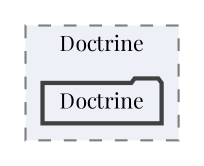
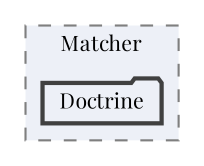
  digraph {
    compound=true
    fontname="Playfair Display"
    n1 [color=grey25 fillcolor="#edf0f7" fontname="Playfair Display" fontsize=10 height=0.2 label=Doctrine shape=folder style="filled,bold" width=0.4]
    subgraph cluster_1 {
      bgcolor="#edf0f7"
      fontsize=10
-     label=Doctrine
+     label=Matcher
      pencolor=grey50
      style="filled,dashed"
      n1
    }
  }
